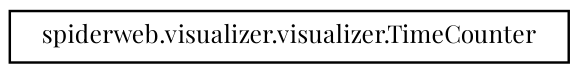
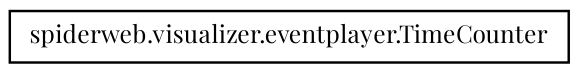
  digraph {
    rankdir=LR
    fontname="Playfair Display"
-   n1 [color=black fillcolor=white fontname="Playfair Display" fontsize=10 height=0.2 label="spiderweb.visualizer.visualizer.TimeCounter" shape=record style=filled width=0.4]
+   n1 [color=black fillcolor=white fontname="Playfair Display" fontsize=10 height=0.2 label="spiderweb.visualizer.eventplayer.TimeCounter" shape=record style=filled width=0.4]
  }
